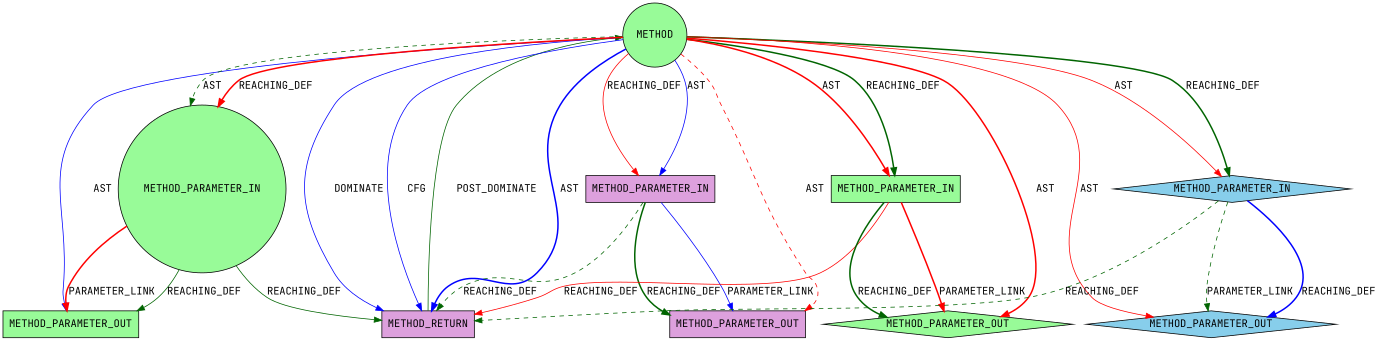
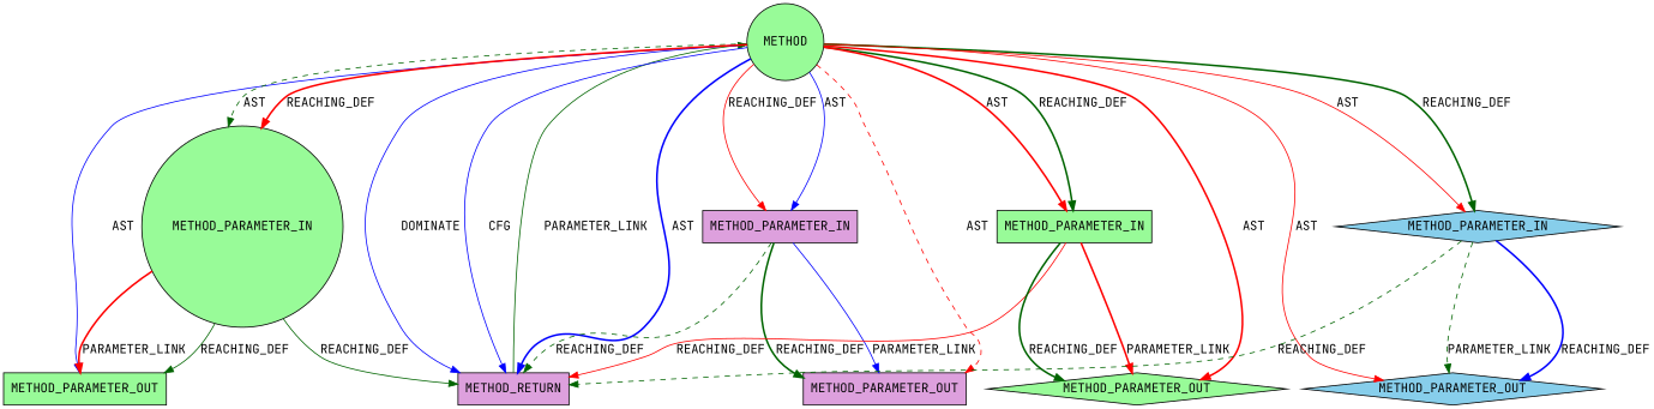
  digraph {
    fontname="JetBrains Mono"
    node [CODE=p1 EVALUATION_STRATEGY=BY_VALUE IS_VARIADIC=false NAME=p1 ORDER=2 TYPE_FULL_NAME=ANY fillcolor=palegreen fontname="JetBrains Mono" shape=box style=filled]
    edge [color=darkgreen fontname="JetBrains Mono" style=solid]
    n1 [INDEX=1 ORDER=1 label=METHOD_PARAMETER_OUT]
    n2 [CODE=RET fillcolor=plum label=METHOD_RETURN IS_VARIADIC="" NAME=""]
    n3 [AST_PARENT_FULL_NAME="<global>" AST_PARENT_TYPE=NAMESPACE_BLOCK CODE="<empty>" FILENAME="<empty>" FULL_NAME=ssl_parse_serverhello_renegotiate_ext IS_EXTERNAL=true NAME=ssl_parse_serverhello_renegotiate_ext ORDER=0 label=METHOD shape=circle EVALUATION_STRATEGY="" IS_VARIADIC="" TYPE_FULL_NAME=""]
    n4 [CODE=p3 INDEX=3 NAME=p3 ORDER=3 fillcolor=plum label=METHOD_PARAMETER_IN]
    n5 [CODE=p3 INDEX=3 NAME=p3 ORDER=3 fillcolor=plum label=METHOD_PARAMETER_OUT]
    n6 [CODE=p2 INDEX=2 NAME=p2 label=METHOD_PARAMETER_IN]
    n7 [CODE=p2 INDEX=2 NAME=p2 label=METHOD_PARAMETER_OUT shape=diamond]
    n8 [INDEX=1 ORDER=1 label=METHOD_PARAMETER_IN shape=circle]
    n9 [CODE=p4 INDEX=4 NAME=p4 ORDER=4 fillcolor=skyblue label=METHOD_PARAMETER_OUT shape=diamond]
    n10 [CODE=p4 INDEX=4 NAME=p4 ORDER=4 fillcolor=skyblue label=METHOD_PARAMETER_IN shape=diamond]
-   n2 -> n3 [label=POST_DOMINATE]
+   n2 -> n3 [label=PARAMETER_LINK]
    n3 -> n1 [color=blue label=AST]
    n3 -> n2 [color=blue label=AST style=bold]
    n3 -> n2 [color=blue label=DOMINATE]
    n3 -> n2 [color=blue label=CFG]
    n3 -> n4 [color=blue label=AST]
    n3 -> n4 [color=red label=REACHING_DEF]
    n3 -> n5 [color=red label=AST style=dashed]
    n3 -> n6 [label=REACHING_DEF style=bold]
    n3 -> n6 [color=red label=AST style=bold]
    n3 -> n7 [color=red label=AST style=bold]
    n3 -> n8 [label=AST style=dashed]
    n3 -> n8 [color=red label=REACHING_DEF style=bold]
    n3 -> n9 [color=red label=AST]
    n3 -> n10 [label=REACHING_DEF style=bold]
    n3 -> n10 [color=red label=AST]
    n4 -> n2 [VARIABLE=p3 label=REACHING_DEF style=dashed]
    n4 -> n5 [VARIABLE=p3 label=REACHING_DEF style=bold]
    n4 -> n5 [color=blue label=PARAMETER_LINK]
    n6 -> n2 [VARIABLE=p2 color=red label=REACHING_DEF]
    n6 -> n7 [color=red label=PARAMETER_LINK style=bold]
    n6 -> n7 [VARIABLE=p2 label=REACHING_DEF style=bold]
    n8 -> n1 [VARIABLE=p1 label=REACHING_DEF]
    n8 -> n1 [color=red label=PARAMETER_LINK style=bold]
    n8 -> n2 [VARIABLE=p1 label=REACHING_DEF]
    n10 -> n2 [VARIABLE=p4 label=REACHING_DEF style=dashed]
    n10 -> n9 [VARIABLE=p4 color=blue label=REACHING_DEF style=bold]
    n10 -> n9 [label=PARAMETER_LINK style=dashed]
  }
